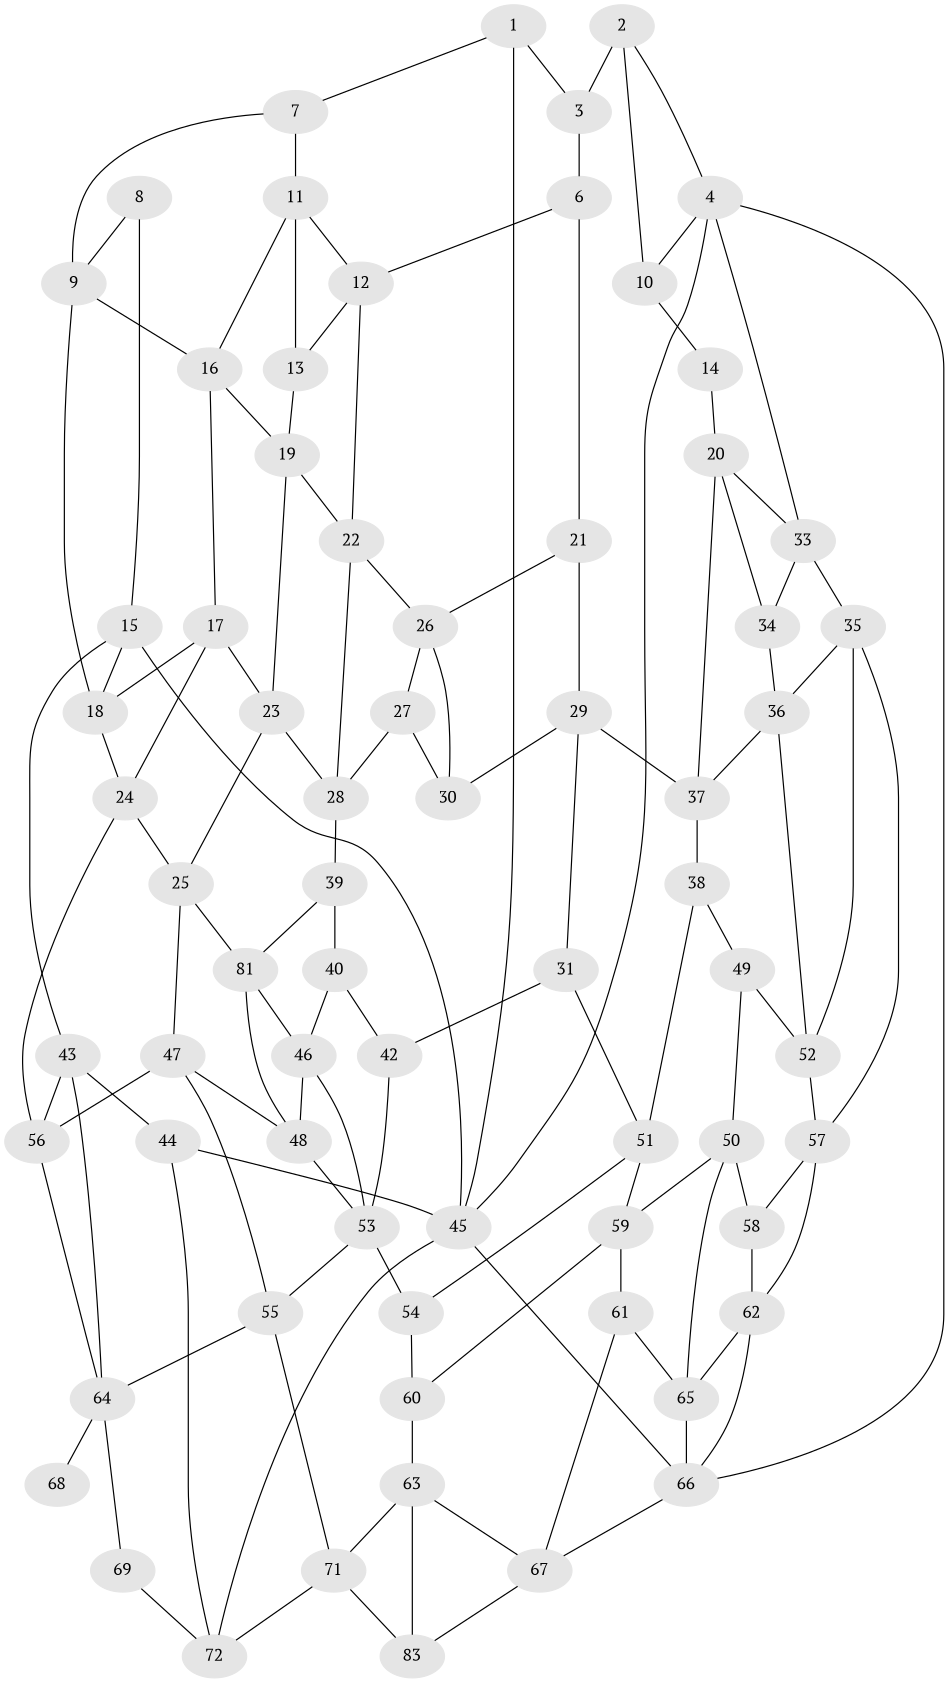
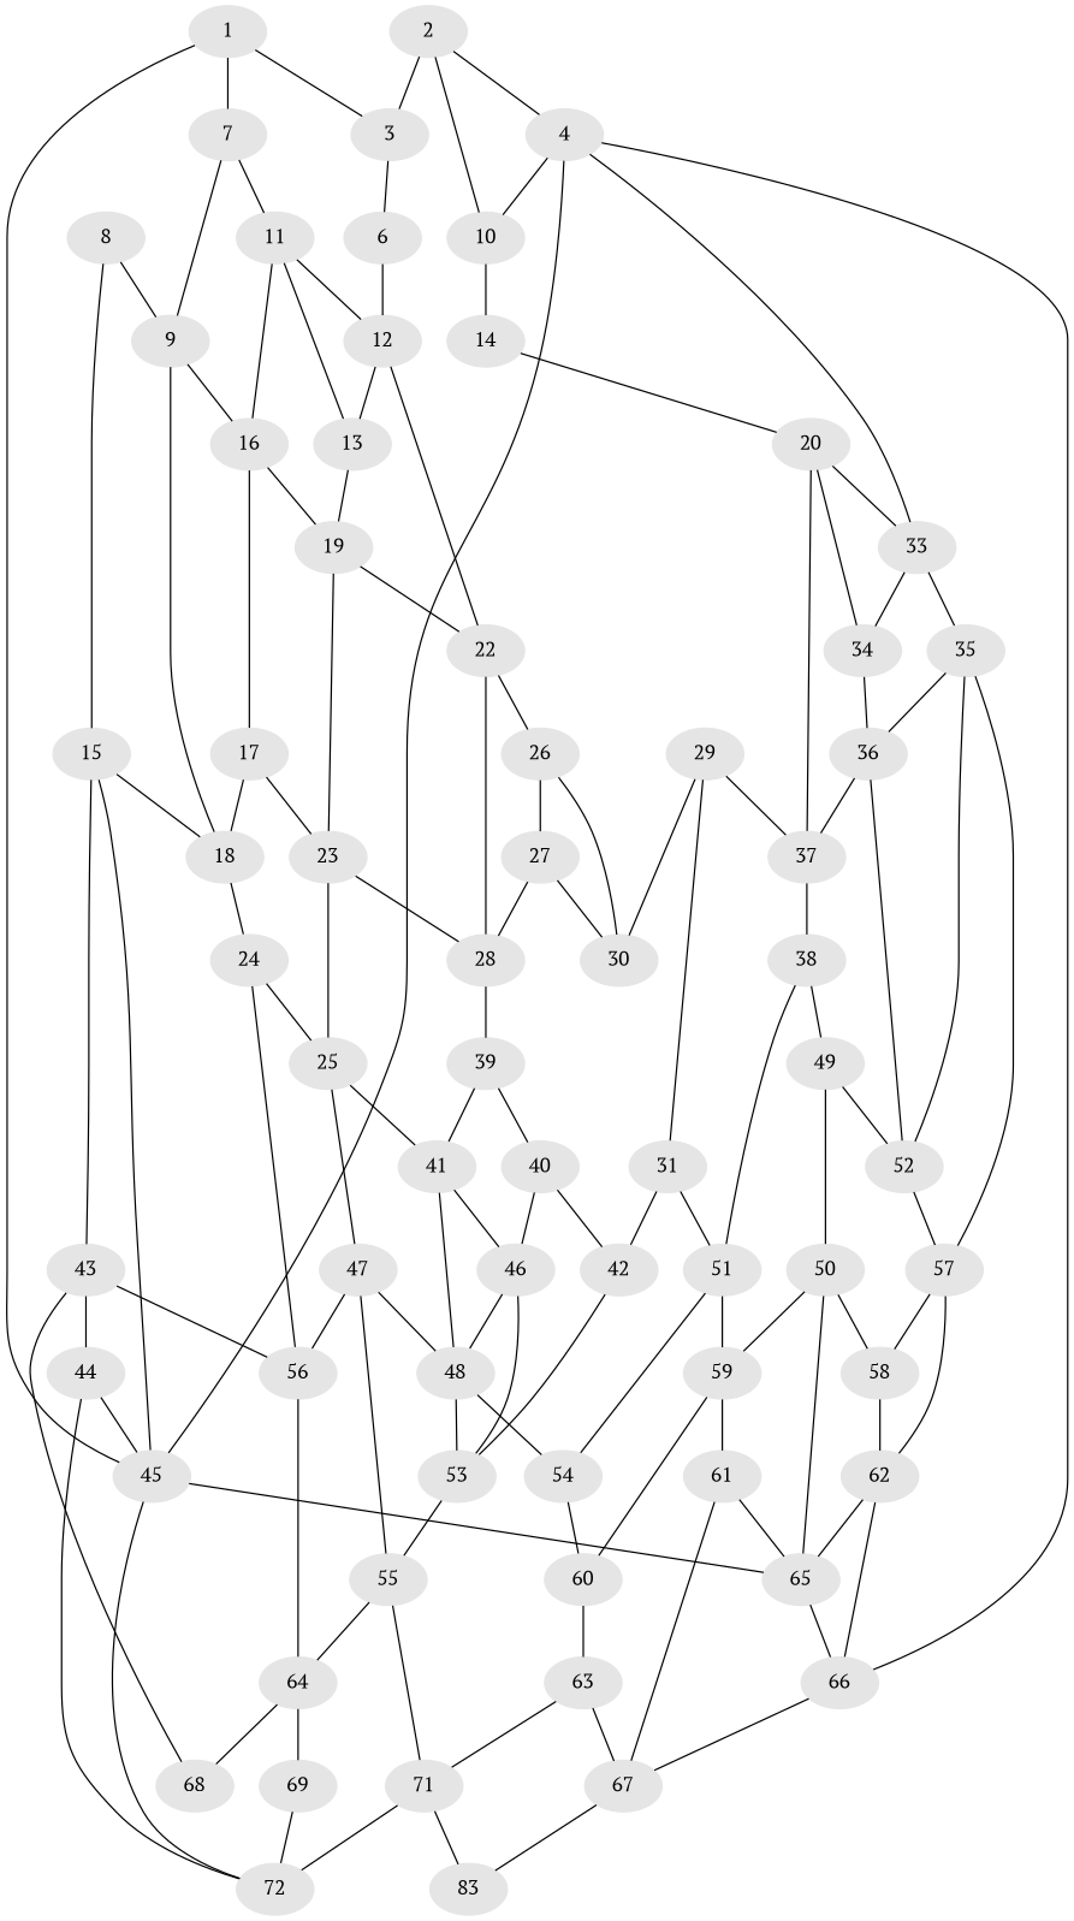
  graph {
    fontname="PT Serif"
    node [color=gray90 fontname="PT Serif" style=filled]
    edge [fontname="PT Serif" weight=1.0]
    1
    3
    7
    45
    6
    9
    11
    66
    72
    2
    4
    10
    33
    14
    12
-   21
    34
    35
    67
    20
    13
    22
    26
    29
    16
    18
    8
    15
    43
    19
    17
    24
    28
    23
    37
    56
    44
    68
    25
    36
    38
    27
    30
    31
    39
-   41 [label=81]
+   41
    47
    64
    46
    48
    55
    40
    42
    51
    53
    59
    54
    52
    57
    58
    62
    49
    50
    71
    65
    60
    61
    63
    69
    n70 [label=83]
    1 -- 3
    1 -- 7
    1 -- 45
    3 -- 6
    7 -- 9
    7 -- 11
-   45 -- 66
+   45 -- 65
    45 -- 72
    6 -- 12
-   6 -- 21
    9 -- 16
    9 -- 18
    11 -- 12
    11 -- 13
    11 -- 16
    66 -- 67
    2 -- 3 [weight=2.0]
    2 -- 4
    2 -- 10
    4 -- 45
    4 -- 66
    4 -- 10
    4 -- 33
    10 -- 14 [weight=2.0]
    33 -- 34
    33 -- 35
    14 -- 20
    12 -- 13
    12 -- 22
-   21 -- 26
-   21 -- 29
    34 -- 36
    35 -- 36
    35 -- 52
    35 -- 57
    67 -- n70
    20 -- 33
    20 -- 34
    20 -- 37
    13 -- 19
    22 -- 26
    22 -- 28
    26 -- 27
    26 -- 30
    29 -- 37
    29 -- 30
    29 -- 31
    16 -- 19
    16 -- 17
    18 -- 24
    8 -- 9
    8 -- 15
    15 -- 45
    15 -- 18
    15 -- 43
    43 -- 56
    43 -- 44
-   43 -- 64
+   43 -- 68
    19 -- 22
    19 -- 23
    17 -- 18
-   17 -- 24
    17 -- 23
    24 -- 56
    24 -- 25
    28 -- 39
    23 -- 28
    23 -- 25
    37 -- 38
    56 -- 64
    44 -- 45
    44 -- 72
    25 -- 41
    25 -- 47
    36 -- 37
    36 -- 52
    38 -- 51
    38 -- 49
    27 -- 28
    27 -- 30
    31 -- 42
    31 -- 51
    39 -- 41
    39 -- 40
    41 -- 46
    41 -- 48
    47 -- 56
    47 -- 48
    47 -- 55
    64 -- 68
    64 -- 69
    46 -- 48
    46 -- 53
    48 -- 53
    55 -- 64
    55 -- 71
    40 -- 46
    40 -- 42
    42 -- 53
    51 -- 59
    51 -- 54
    53 -- 55
-   53 -- 54 [weight=2.0]
+   48 -- 54 [weight=2.0]
    59 -- 60
    59 -- 61
    54 -- 60
    52 -- 57
    57 -- 58
    57 -- 62
    58 -- 62
    62 -- 66
    62 -- 65
    49 -- 52 [weight=2.0]
    49 -- 50
    50 -- 59
    50 -- 58
    50 -- 65
    71 -- 72
    71 -- n70
    65 -- 66
    60 -- 63
    61 -- 67
    61 -- 65
    63 -- 67
    63 -- 71
-   63 -- n70
    69 -- 72
  }
